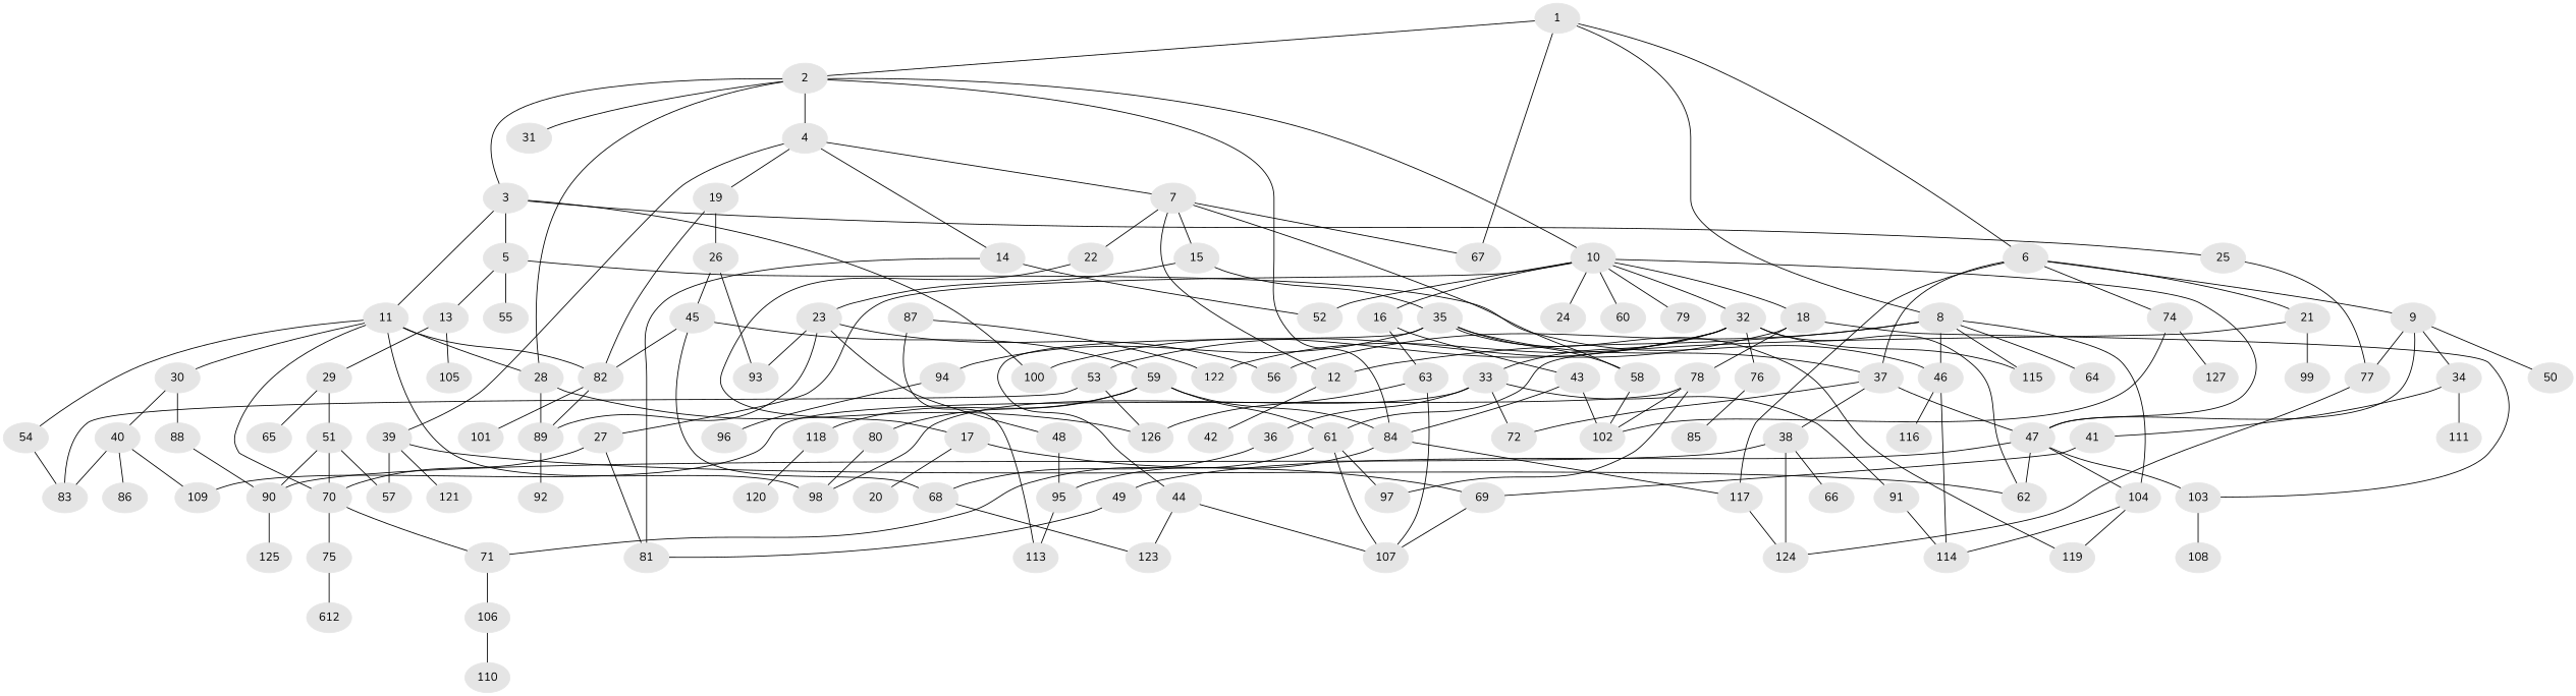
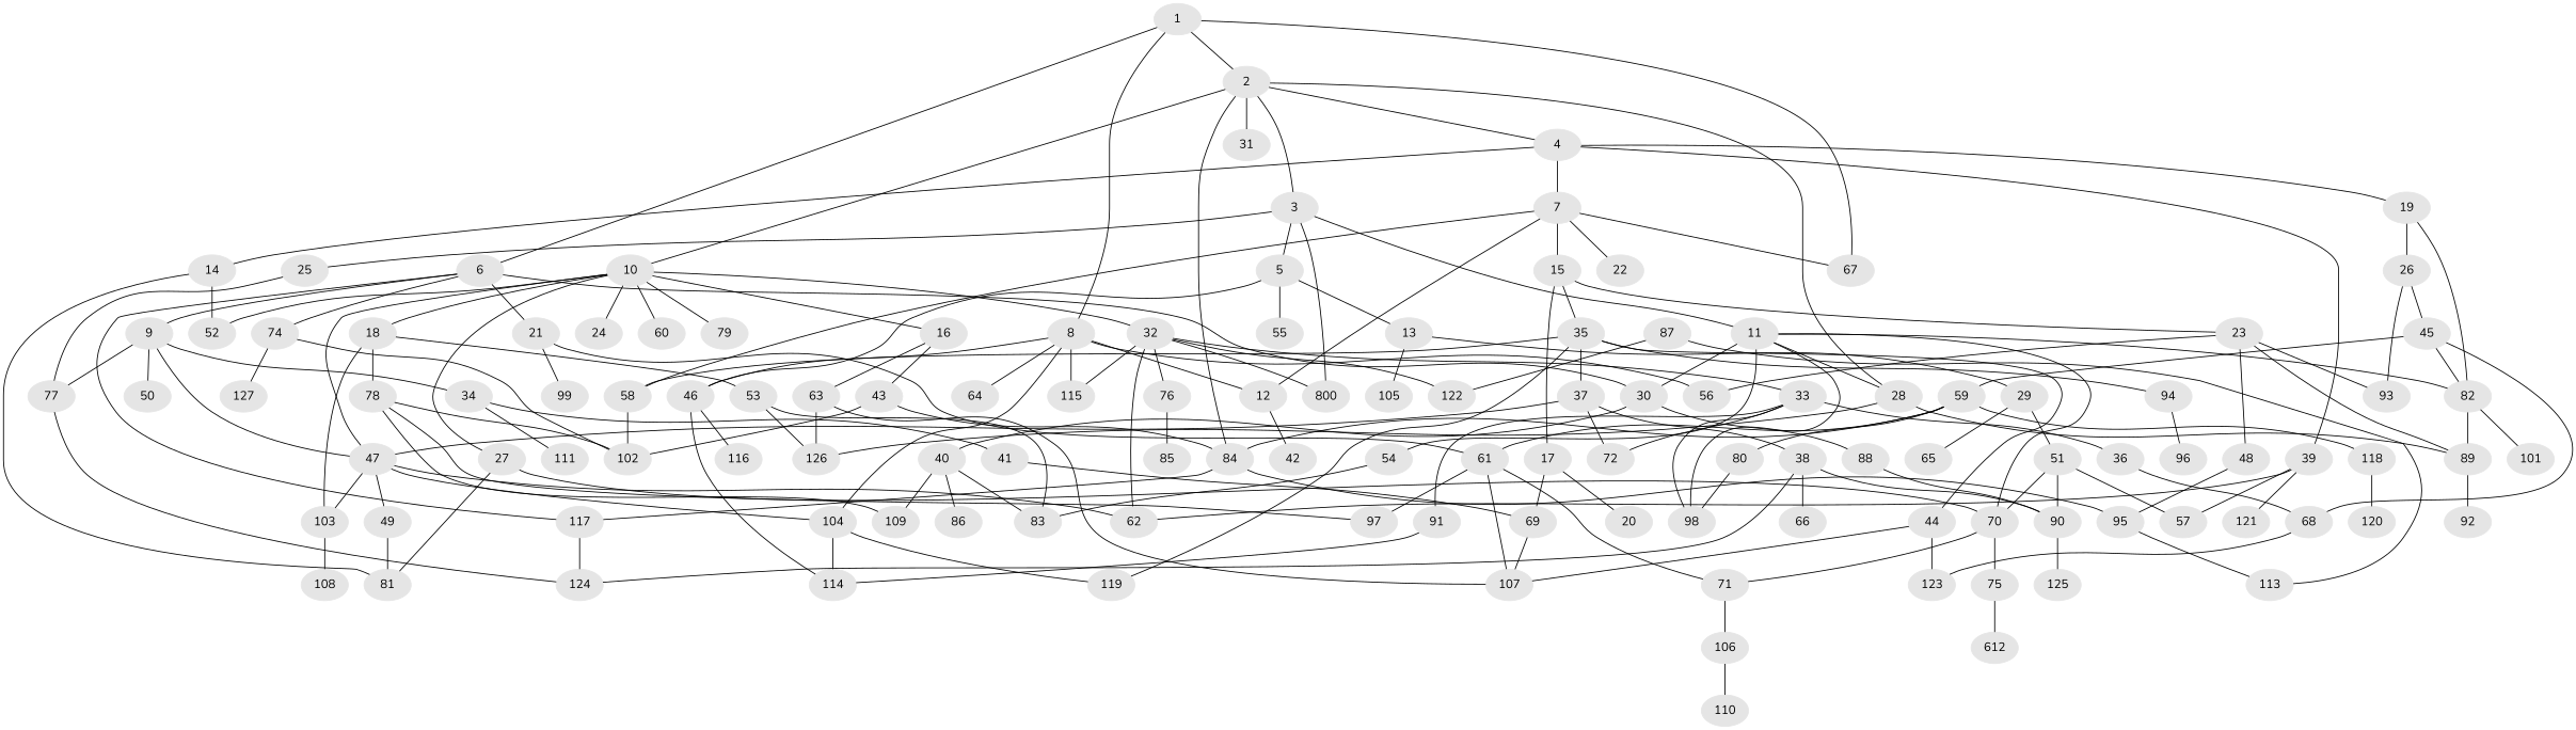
  graph {
    fontname=Nunito
    node [color=gray90 fontname=Nunito style=filled]
    edge [fontname=Nunito]
    1
    2
    6
    8
    67
    3
    4
    10
    28
    31
    84
    9
    21
    30
    74
    117
    46
    12
    56
    64
    104
    115
    5
    11
    25
-   100
+   100 [label=800]
    7
    14
    19
    39
    47
    16
    18
    24
    27
    32
    52
    60
    79
    89
    126
    95
    13
    55
    54
    70
    82
    98
    77
    15
    22
    58
    81
    26
    62
    57
    121
    29
    105
    114
    116
    34
    50
    61
    99
    40
    88
    102
    127
    124
    42
    17
    23
    35
    119
    41
    111
    103
    49
    43
    63
    53
    78
    33
    76
    122
    83
    71
    75
    101
    51
    65
    20
    69
    48
    93
    37
    44
    94
    107
    109
    97
    108
    45
    92
    68
    59
    90
    86
    36
    72
    91
    85
    38
    123
    96
    66
    125
    80
    118
    113
    120
    106
    n124 [label=612]
    110
    87
    1 -- 2
    1 -- 6
    1 -- 8
    1 -- 67
    2 -- 3
    2 -- 4
    2 -- 10
    2 -- 28
    2 -- 31
    2 -- 84
    6 -- 9
    6 -- 21
-   6 -- 37
+   6 -- 30
    6 -- 74
    6 -- 117
    8 -- 46
    8 -- 12
    8 -- 56
    8 -- 64
    8 -- 104
    8 -- 115
    3 -- 5
    3 -- 11
    3 -- 25
    3 -- 100
    4 -- 7
    4 -- 14
    4 -- 19
    4 -- 39
    10 -- 47
    10 -- 16
    10 -- 18
    10 -- 24
    10 -- 27
    10 -- 32
    10 -- 52
    10 -- 60
    10 -- 79
    28 -- 89
    28 -- 126
    84 -- 117
    84 -- 95
    9 -- 47
    9 -- 77
    9 -- 34
    9 -- 50
    21 -- 61
    21 -- 99
    30 -- 40
    30 -- 88
    74 -- 102
    74 -- 127
    117 -- 124
    46 -- 114
    46 -- 116
    12 -- 42
    104 -- 114
    104 -- 119
    5 -- 46
    5 -- 13
    5 -- 55
    11 -- 28
    11 -- 30
    11 -- 54
    11 -- 70
    11 -- 82
    11 -- 98
    25 -- 77
    7 -- 67
    7 -- 12
    7 -- 15
    7 -- 22
    7 -- 58
    14 -- 52
    14 -- 81
    19 -- 82
    19 -- 26
    39 -- 62
    39 -- 57
    39 -- 121
    47 -- 104
    47 -- 62
    47 -- 103
    47 -- 49
    16 -- 43
    16 -- 63
    18 -- 103
    18 -- 53
    18 -- 78
    27 -- 70
    27 -- 81
    32 -- 115
    32 -- 100
    32 -- 62
    32 -- 33
    32 -- 76
    32 -- 122
    89 -- 92
    95 -- 113
    13 -- 29
    13 -- 105
    54 -- 83
    70 -- 71
    70 -- 75
    82 -- 89
    82 -- 101
    77 -- 124
-   22 -- 17
+   15 -- 17
    15 -- 23
    15 -- 35
    58 -- 102
    26 -- 93
    26 -- 45
    29 -- 51
    29 -- 65
    34 -- 41
    34 -- 111
    61 -- 71
    61 -- 107
    61 -- 97
    40 -- 83
    40 -- 109
    40 -- 86
    88 -- 90
    17 -- 20
    17 -- 69
    23 -- 56
    23 -- 89
    23 -- 48
    23 -- 93
    35 -- 58
    35 -- 119
    35 -- 37
    35 -- 44
    35 -- 94
    41 -- 69
    103 -- 108
    49 -- 81
    43 -- 84
    43 -- 102
    63 -- 126
    63 -- 107
    53 -- 126
    53 -- 83
    78 -- 102
    78 -- 109
    78 -- 97
    33 -- 98
    33 -- 36
    33 -- 72
    33 -- 91
    76 -- 85
    71 -- 106
    75 -- n124
    51 -- 70
    51 -- 57
    51 -- 90
    69 -- 107
    48 -- 95
    37 -- 47
    37 -- 72
    37 -- 38
    44 -- 107
    44 -- 123
    94 -- 96
    45 -- 82
    45 -- 68
    45 -- 59
    68 -- 123
    59 -- 84
    59 -- 61
    59 -- 80
    59 -- 118
    90 -- 125
    36 -- 68
    91 -- 114
    38 -- 124
    38 -- 90
    38 -- 66
    80 -- 98
    118 -- 120
    106 -- 110
    87 -- 122
    87 -- 113
  }
